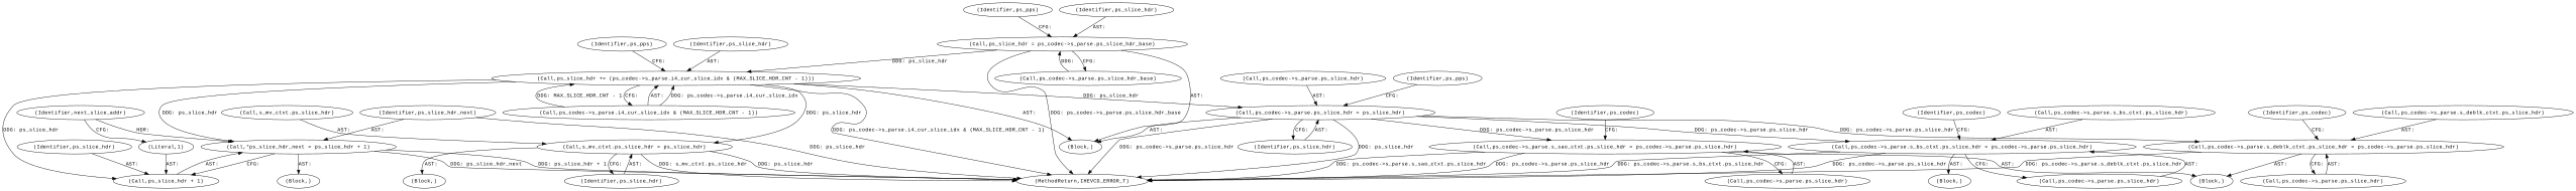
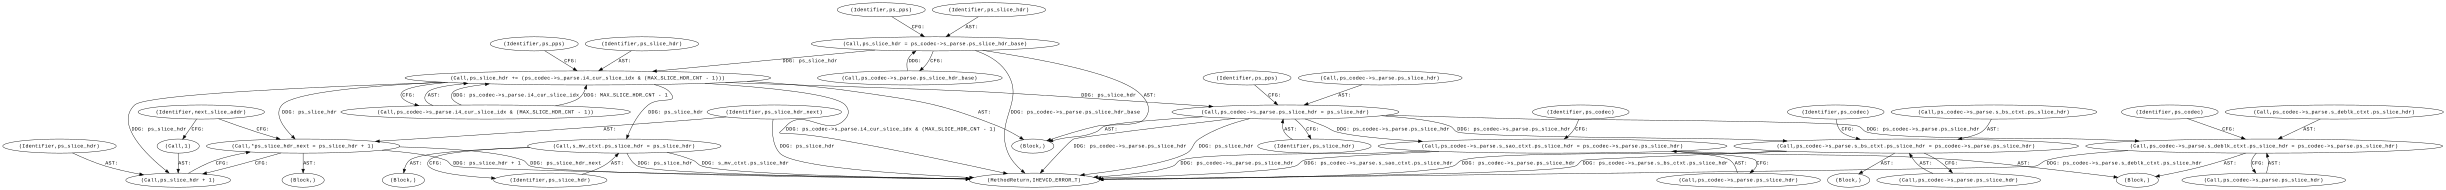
  digraph {
    fontname="Liberation Mono"
    node [fontname="Liberation Mono"]
    edge [fontname="Liberation Mono"]
    n1 [label="(Call,ps_slice_hdr = ps_codec->s_parse.ps_slice_hdr_base)"]
    n2 [label="(Call,ps_slice_hdr += (ps_codec->s_parse.i4_cur_slice_idx & (MAX_SLICE_HDR_CNT - 1)))"]
    n3 [label="(Call,ps_codec->s_parse.ps_slice_hdr_base)"]
    n4 [label="(Block,)"]
    n5 [label="(MethodReturn,IHEVCD_ERROR_T)"]
    n6 [label="(Call,ps_codec->s_parse.ps_slice_hdr = ps_slice_hdr)"]
    n7 [label="(Call,s_mv_ctxt.ps_slice_hdr = ps_slice_hdr)"]
    n8 [label="(Call,*ps_slice_hdr_next = ps_slice_hdr + 1)"]
    n9 [label="(Call,ps_slice_hdr + 1)"]
    n10 [label="(Call,ps_codec->s_parse.i4_cur_slice_idx & (MAX_SLICE_HDR_CNT - 1))"]
    n11 [label="(Call,ps_codec->s_parse.s_bs_ctxt.ps_slice_hdr = ps_codec->s_parse.ps_slice_hdr)"]
    n12 [label="(Call,ps_codec->s_parse.s_deblk_ctxt.ps_slice_hdr = ps_codec->s_parse.ps_slice_hdr)"]
    n13 [label="(Call,ps_codec->s_parse.s_sao_ctxt.ps_slice_hdr = ps_codec->s_parse.ps_slice_hdr)"]
    n14 [label="(Identifier,ps_slice_hdr)"]
    n15 [label="(Identifier,ps_slice_hdr)"]
    n16 [label="(Block,)"]
    n17 [label="(Block,)"]
    n18 [label="(Call,ps_codec->s_parse.ps_slice_hdr)"]
    n19 [label="(Block,)"]
    n20 [label="(Block,)"]
    n21 [label="(Call,ps_codec->s_parse.ps_slice_hdr)"]
    n22 [label="(Call,ps_codec->s_parse.ps_slice_hdr)"]
-   n23 [label="(Literal,1)"]
+   n23 [label="(Call,1)"]
    n24 [label="(Call,ps_codec->s_parse.ps_slice_hdr)"]
    n25 [label="(Identifier,ps_slice_hdr_next)"]
    n26 [label="(Identifier,ps_slice_hdr)"]
    n27 [label="(Identifier,ps_codec)"]
    n28 [label="(Identifier,ps_pps)"]
    n29 [label="(Identifier,ps_codec)"]
    n30 [label="(Identifier,ps_codec)"]
    n31 [label="(Identifier,next_slice_addr)"]
    n32 [label="(Call,ps_codec->s_parse.s_bs_ctxt.ps_slice_hdr)"]
    n33 [label="(Identifier,ps_pps)"]
    n34 [label="(Identifier,ps_slice_hdr)"]
    n35 [label="(Identifier,ps_pps)"]
    n36 [label="(Call,ps_codec->s_parse.s_deblk_ctxt.ps_slice_hdr)"]
-   n37 [label="(Call,s_mv_ctxt.ps_slice_hdr)"]
    n38 [label="(Identifier,ps_slice_hdr)"]
    n1 -> n2 [label="DDG: ps_slice_hdr"]
    n1 -> n3 [label="CFG: "]
    n1 -> n4 [label="AST: "]
    n1 -> n5 [label="DDG: ps_codec->s_parse.ps_slice_hdr_base"]
    n2 -> n4 [label="AST: "]
    n2 -> n5 [label="DDG: ps_codec->s_parse.i4_cur_slice_idx & (MAX_SLICE_HDR_CNT - 1)"]
    n2 -> n6 [label="DDG: ps_slice_hdr"]
    n2 -> n7 [label="DDG: ps_slice_hdr"]
    n2 -> n8 [label="DDG: ps_slice_hdr"]
    n2 -> n9 [label="DDG: ps_slice_hdr"]
    n2 -> n10 [label="CFG: "]
    n3 -> n1 [label="DDG: "]
    n6 -> n4 [label="AST: "]
    n6 -> n5 [label="DDG: ps_codec->s_parse.ps_slice_hdr"]
    n6 -> n5 [label="DDG: ps_slice_hdr"]
    n6 -> n11 [label="DDG: ps_codec->s_parse.ps_slice_hdr"]
    n6 -> n12 [label="DDG: ps_codec->s_parse.ps_slice_hdr"]
    n6 -> n13 [label="DDG: ps_codec->s_parse.ps_slice_hdr"]
    n6 -> n14 [label="CFG: "]
    n7 -> n5 [label="DDG: ps_slice_hdr"]
    n7 -> n5 [label="DDG: s_mv_ctxt.ps_slice_hdr"]
    n7 -> n15 [label="CFG: "]
    n7 -> n16 [label="AST: "]
    n8 -> n5 [label="DDG: ps_slice_hdr_next"]
    n8 -> n5 [label="DDG: ps_slice_hdr + 1"]
    n8 -> n9 [label="CFG: "]
    n8 -> n17 [label="AST: "]
-   n9 -> n8 [label="AST: "]
+   n9 -> n8 [label="CFG: "]
    n10 -> n2 [label="AST: "]
    n10 -> n2 [label="DDG: ps_codec->s_parse.i4_cur_slice_idx"]
    n10 -> n2 [label="DDG: MAX_SLICE_HDR_CNT - 1"]
    n11 -> n5 [label="DDG: ps_codec->s_parse.ps_slice_hdr"]
    n11 -> n5 [label="DDG: ps_codec->s_parse.s_bs_ctxt.ps_slice_hdr"]
    n11 -> n18 [label="CFG: "]
    n11 -> n19 [label="AST: "]
    n12 -> n5 [label="DDG: ps_codec->s_parse.s_deblk_ctxt.ps_slice_hdr"]
    n12 -> n20 [label="AST: "]
    n12 -> n21 [label="CFG: "]
    n13 -> n5 [label="DDG: ps_codec->s_parse.s_sao_ctxt.ps_slice_hdr"]
    n13 -> n5 [label="DDG: ps_codec->s_parse.ps_slice_hdr"]
    n13 -> n20 [label="AST: "]
    n13 -> n22 [label="CFG: "]
    n14 -> n6 [label="AST: "]
    n15 -> n7 [label="AST: "]
    n18 -> n11 [label="AST: "]
    n21 -> n12 [label="AST: "]
    n22 -> n13 [label="AST: "]
    n23 -> n9 [label="AST: "]
    n24 -> n6 [label="AST: "]
    n25 -> n5 [label="DDG: ps_slice_hdr"]
    n25 -> n8 [label="AST: "]
    n26 -> n9 [label="AST: "]
    n27 -> n13 [label="CFG: "]
    n28 -> n1 [label="CFG: "]
    n29 -> n11 [label="CFG: "]
    n30 -> n12 [label="CFG: "]
-   n31 -> n8 [label="HDR: "]
+   n31 -> n8 [label="CFG: "]
    n31 -> n23 [label="CFG: "]
    n32 -> n11 [label="AST: "]
    n33 -> n6 [label="CFG: "]
    n34 -> n2 [label="AST: "]
    n35 -> n2 [label="CFG: "]
    n36 -> n12 [label="AST: "]
-   n37 -> n7 [label="AST: "]
    n38 -> n1 [label="AST: "]
  }
